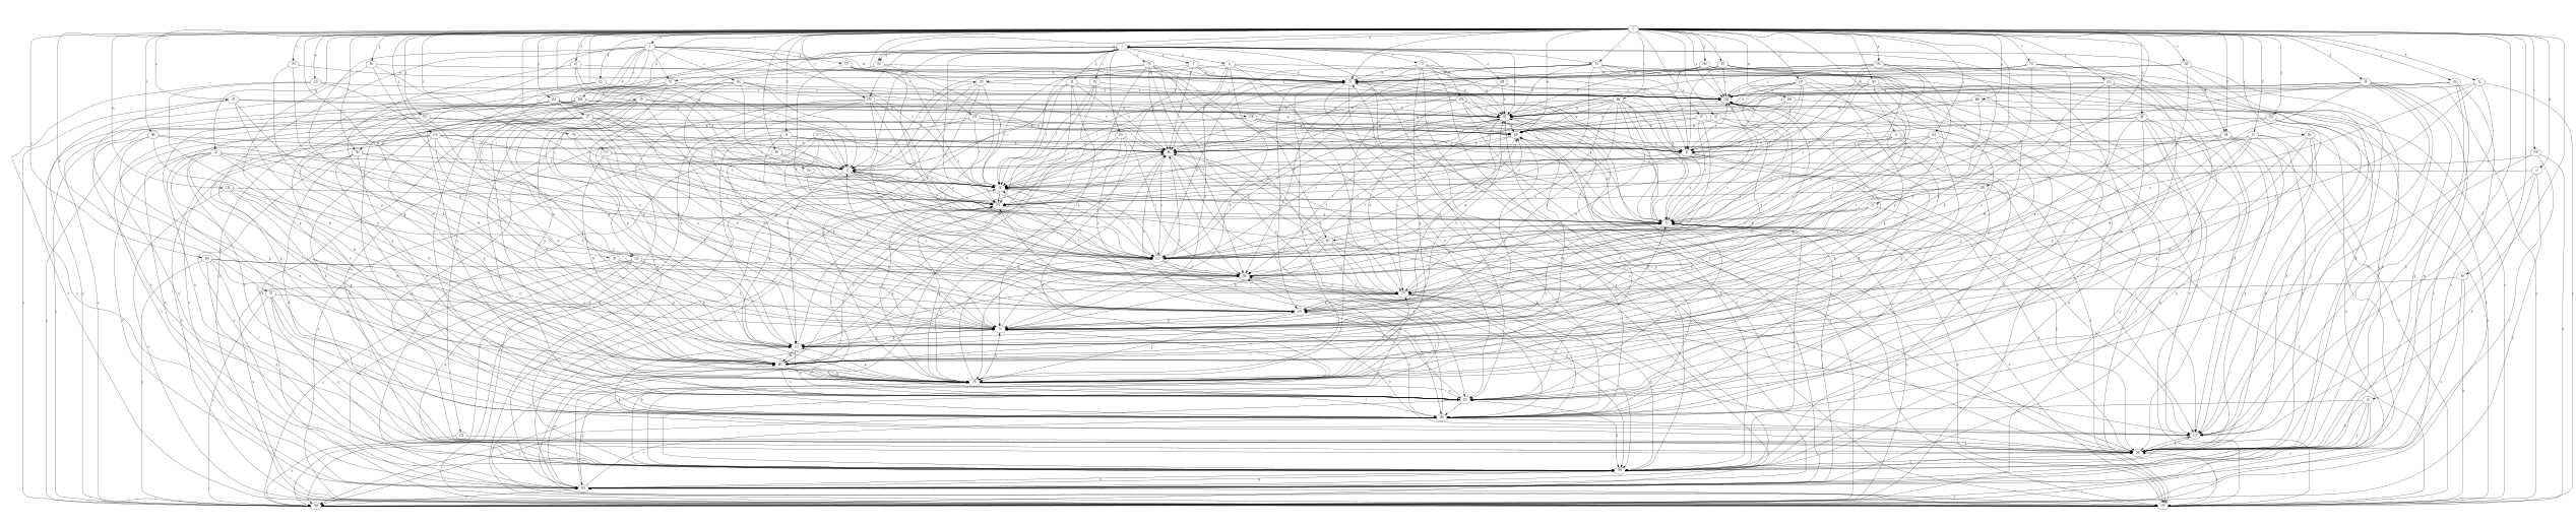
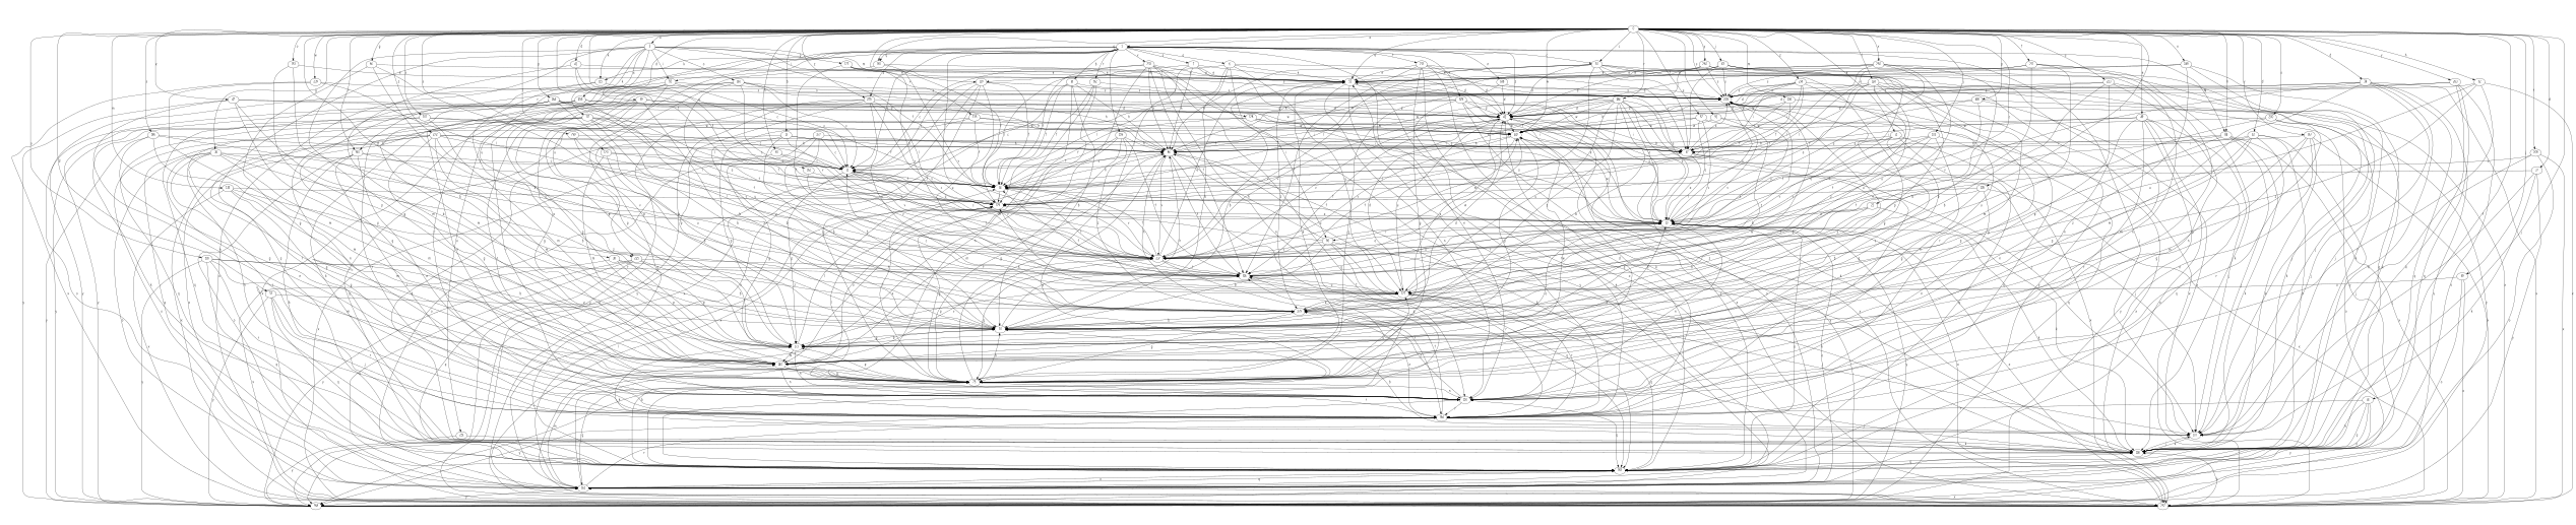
  strict digraph {
    fontname="Comic Neue"
    node [fontname="Comic Neue"]
    edge [fontname="Comic Neue"]
    0
    1
    3
    13
    21
    30
    32
    33
    34
    37
    38
    39
    41
    47
    49
    51
    53
    54
    57
    64
    66
    74
    81
    82
    84
    91
    99
    101
    103
    105
    107
    115
    120
    124
    128
    133
    136
    153
    158
    164
    168
    181
    184
    190
    196
    n46 [label=799]
    200
    201
    205
    209
    211
    223
    239
    247
    249
    250
    260
    262
    263
    267
    272
    274
    275
    6
    7
    18
    31
    42
    92
    129
    148
    150
    159
    192
    213
    225
    229
    233
    251
    75
    117
    139
    160
    172
    183
    194
    235
    255
    257
    20
    86
    118
    97
    173
    237
    10
    279
    268
    161
    216
    140
    227
    96
    277
    0 -> 1 [label=a]
    0 -> 3 [label=a]
    0 -> 13 [label=b]
    0 -> 21 [label=c]
    0 -> 30 [label=c]
    0 -> 32 [label=d]
    0 -> 33 [label=d]
    0 -> 34 [label=d]
    0 -> 37 [label=d]
    0 -> 38 [label=d]
    0 -> 39 [label=d]
    0 -> 41 [label=d]
    0 -> 47 [label=e]
    0 -> 49 [label=e]
    0 -> 51 [label=e]
    0 -> 53 [label=e]
    0 -> 54 [label=f]
    0 -> 57 [label=f]
    0 -> 64 [label=f]
    0 -> 66 [label=g]
    0 -> 74 [label=g]
    0 -> 81 [label=h]
    0 -> 82 [label=h]
    0 -> 84 [label=h]
    0 -> 91 [label=i]
    0 -> 99 [label=j]
    0 -> 101 [label=j]
    0 -> 103 [label=j]
    0 -> 105 [label=j]
    0 -> 107 [label=j]
    0 -> 115 [label=k]
    0 -> 120 [label=l]
    0 -> 124 [label=l]
    0 -> 128 [label=l]
    0 -> 133 [label=m]
    0 -> 136 [label=m]
    0 -> 153 [label=o]
    0 -> 158 [label=o]
    0 -> 164 [label=p]
    0 -> 168 [label=p]
    0 -> 181 [label=q]
    0 -> 184 [label=r]
    0 -> 190 [label=r]
    0 -> 196 [label=s]
    0 -> n46 [label=s]
    0 -> 200 [label=s]
    0 -> 201 [label=s]
    0 -> 205 [label=s]
    0 -> 209 [label=t]
    0 -> 211 [label=t]
    0 -> 223 [label=u]
    0 -> 239 [label=w]
    0 -> 247 [label=w]
    0 -> 249 [label=x]
    0 -> 250 [label=x]
    0 -> 260 [label=y]
    0 -> 262 [label=y]
    0 -> 263 [label=y]
    0 -> 267 [label=y]
    0 -> 272 [label=z]
    0 -> 274 [label=z]
    0 -> 275 [label=z]
    1 -> 30 [label=c]
    1 -> 84 [label=h]
    1 -> 107 [label=j]
+   1 -> 115 [label=k]
    1 -> 181 [label=q]
    1 -> 190 [label=r]
    1 -> 275 [label=z]
    1 -> 6 [label=a]
    1 -> 7 [label=a]
    1 -> 18 [label=b]
    1 -> 31 [label=c]
    1 -> 42 [label=z]
    1 -> 92 [label=i]
    1 -> 129 [label=l]
    1 -> 148 [label=n]
    1 -> 150 [label=n]
    1 -> 159 [label=o]
    1 -> 192 [label=r]
    1 -> 213 [label=t]
    1 -> 225 [label=u]
    1 -> 229 [label=v]
    1 -> 233 [label=v]
    1 -> 251 [label=x]
    3 -> 64 [label=f]
    3 -> 92 [label=i]
    3 -> 225 [label=u]
    3 -> 75 [label=g]
    3 -> 117 [label=k]
    3 -> 139 [label=m]
    3 -> 160 [label=o]
    3 -> 172 [label=p]
    3 -> 183 [label=q]
    3 -> 194 [label=r]
    3 -> 235 [label=v]
    3 -> 255 [label=x]
    3 -> 257 [label=x]
    13 -> 20 [label=b]
    13 -> 86 [label=h]
    13 -> 118 [label=k]
    13 -> 97 [label=i]
    13 -> 173 [label=p]
    13 -> 237 [label=v]
    21 -> 20 [label=b]
    21 -> 118 [label=k]
    21 -> 10 [label=a]
    21 -> 279 [label=z]
    30 -> 53 [label=e]
    30 -> 42 [label=d]
    30 -> 129 [label=l]
    30 -> 75 [label=g]
    30 -> 194 [label=r]
    30 -> 257 [label=x]
    30 -> 86 [label=h]
    30 -> 97 [label=i]
    30 -> 237 [label=v]
    30 -> 268 [label=y]
    32 -> 194 [label=r]
    32 -> 118 [label=k]
    32 -> 97 [label=i]
    32 -> 173 [label=p]
    32 -> 279 [label=z]
    32 -> 161 [label=o]
    32 -> 216 [label=t]
    33 -> 107 [label=j]
    33 -> 183 [label=q]
    33 -> 194 [label=r]
    33 -> 279 [label=z]
    33 -> 268 [label=y]
    34 -> 107 [label=j]
    34 -> 205 [label=s]
    34 -> 247 [label=w]
    34 -> 183 [label=q]
    34 -> 257 [label=x]
    34 -> 118 [label=k]
    34 -> 237 [label=v]
    34 -> 268 [label=y]
    34 -> 140 [label=m]
    37 -> 64 [label=f]
    37 -> 107 [label=j]
    37 -> 118 [label=k]
    37 -> 268 [label=y]
    38 -> 257 [label=x]
    38 -> 20 [label=b]
    38 -> 173 [label=p]
    38 -> 216 [label=t]
    39 -> 42 [label=d]
    39 -> 75 [label=g]
    39 -> 194 [label=r]
    39 -> 20 [label=b]
    39 -> 86 [label=h]
    39 -> 118 [label=k]
    39 -> 173 [label=p]
    41 -> 53 [label=e]
    41 -> 64 [label=f]
    41 -> 31 [label=c]
    41 -> 140 [label=m]
    47 -> 42 [label=d]
    47 -> 150 [label=n]
    47 -> 20 [label=b]
    47 -> 97 [label=i]
    47 -> 173 [label=p]
    47 -> 268 [label=y]
    49 -> 107 [label=j]
    49 -> 247 [label=w]
    49 -> 150 [label=n]
    49 -> 183 [label=q]
    49 -> 194 [label=r]
    49 -> 97 [label=i]
    49 -> 268 [label=y]
    49 -> 161 [label=o]
    51 -> 75 [label=g]
    51 -> 183 [label=q]
    51 -> 257 [label=x]
    51 -> 86 [label=h]
    51 -> 237 [label=v]
    51 -> 10 [label=a]
    53 -> 205 [label=s]
    53 -> 150 [label=n]
    53 -> 194 [label=r]
    53 -> 20 [label=b]
    53 -> 118 [label=k]
    53 -> 10 [label=a]
    53 -> 279 [label=z]
    54 -> 183 [label=q]
    54 -> 194 [label=r]
    54 -> 118 [label=k]
    54 -> 268 [label=y]
    54 -> 161 [label=o]
    57 -> 247 [label=w]
    57 -> 20 [label=b]
    57 -> 86 [label=h]
    57 -> 237 [label=v]
    57 -> 10 [label=a]
    64 -> 129 [label=l]
    64 -> 86 [label=h]
    64 -> 237 [label=v]
    64 -> 216 [label=t]
    66 -> 53 [label=e]
    66 -> 75 [label=g]
    66 -> 237 [label=v]
    66 -> 279 [label=z]
    74 -> 31 [label=c]
    74 -> 150 [label=n]
    74 -> 75 [label=g]
    74 -> 194 [label=r]
    74 -> 20 [label=b]
    74 -> 161 [label=o]
    74 -> 140 [label=m]
    74 -> 227 [label=u]
    81 -> 31 [label=c]
    81 -> 257 [label=x]
    81 -> 237 [label=v]
    82 -> 205 [label=s]
    82 -> 194 [label=r]
    82 -> 257 [label=x]
    82 -> 279 [label=z]
    82 -> 227 [label=u]
    84 -> 107 [label=j]
    84 -> 257 [label=x]
    84 -> 118 [label=k]
    84 -> 97 [label=i]
    84 -> 173 [label=p]
    84 -> 237 [label=v]
    91 -> 247 [label=w]
    91 -> 257 [label=x]
    91 -> 237 [label=v]
    99 -> 257 [label=x]
    99 -> 161 [label=o]
    99 -> 227 [label=u]
    101 -> 53 [label=e]
    101 -> 64 [label=f]
    101 -> 205 [label=s]
    101 -> 257 [label=x]
    101 -> 97 [label=i]
    101 -> 173 [label=p]
    101 -> 268 [label=y]
    103 -> 75 [label=g]
    103 -> 183 [label=q]
    103 -> 20 [label=b]
    103 -> 86 [label=h]
    103 -> 237 [label=v]
    103 -> 10 [label=a]
    105 -> 129 [label=l]
    105 -> 150 [label=n]
    105 -> 257 [label=x]
    105 -> 20 [label=b]
    105 -> 216 [label=t]
    107 -> 20 [label=b]
    107 -> 118 [label=k]
    115 -> 205 [label=s]
    115 -> 173 [label=p]
    115 -> 140 [label=m]
    120 -> 64 [label=f]
    120 -> 31 [label=c]
    120 -> 20 [label=b]
    120 -> 140 [label=m]
    124 -> 205 [label=s]
    124 -> 129 [label=l]
    124 -> 75 [label=g]
    124 -> 257 [label=x]
    124 -> 10 [label=a]
    124 -> 279 [label=z]
    124 -> 216 [label=t]
    128 -> 64 [label=f]
    128 -> 247 [label=w]
    128 -> 183 [label=q]
    128 -> 97 [label=i]
    128 -> 10 [label=a]
    133 -> 129 [label=l]
    133 -> 75 [label=g]
    133 -> 257 [label=x]
    133 -> 279 [label=z]
    133 -> 140 [label=m]
    136 -> 64 [label=f]
    136 -> 42 [label=d]
    136 -> 97 [label=i]
    136 -> 268 [label=y]
    153 -> 53 [label=e]
    153 -> 20 [label=b]
    153 -> 173 [label=p]
    158 -> 183 [label=q]
    158 -> 194 [label=r]
    158 -> 20 [label=b]
    158 -> 268 [label=y]
    158 -> 216 [label=t]
    158 -> 140 [label=m]
    164 -> 247 [label=w]
    164 -> 42 [label=d]
    164 -> 129 [label=l]
    164 -> 75 [label=g]
    164 -> 194 [label=r]
    164 -> 20 [label=b]
    164 -> 161 [label=o]
    164 -> 216 [label=t]
    168 -> 64 [label=f]
    168 -> 42 [label=d]
    168 -> 118 [label=k]
    168 -> 216 [label=t]
    168 -> 140 [label=m]
    181 -> 53 [label=e]
    181 -> 183 [label=q]
    181 -> 237 [label=v]
    184 -> 64 [label=f]
    184 -> 107 [label=j]
    184 -> 247 [label=w]
    184 -> 42 [label=d]
    184 -> 20 [label=b]
    184 -> 97 [label=i]
    184 -> 237 [label=v]
    184 -> 10 [label=a]
    184 -> 279 [label=z]
    184 -> 161 [label=o]
    184 -> 227 [label=u]
    190 -> 31 [label=c]
    190 -> 150 [label=n]
    190 -> 194 [label=r]
    190 -> 118 [label=k]
    190 -> 237 [label=v]
    190 -> 161 [label=o]
    196 -> 75 [label=g]
    196 -> 86 [label=h]
    196 -> 237 [label=v]
    196 -> 268 [label=y]
    196 -> 140 [label=m]
    n46 -> 129 [label=l]
    n46 -> 97 [label=i]
    n46 -> 237 [label=v]
    200 -> 107 [label=j]
    200 -> 247 [label=w]
    200 -> 173 [label=p]
    200 -> 227 [label=u]
    201 -> 247 [label=w]
    201 -> 31 [label=c]
    201 -> 118 [label=k]
    201 -> 268 [label=y]
    201 -> 140 [label=m]
    205 -> 42 [label=d]
    205 -> 183 [label=q]
    205 -> 279 [label=z]
    205 -> 140 [label=m]
    209 -> 107 [label=j]
    209 -> 31 [label=c]
    209 -> 257 [label=x]
    209 -> 161 [label=o]
    211 -> 53 [label=e]
    211 -> 129 [label=l]
    211 -> 194 [label=r]
    211 -> 20 [label=b]
    211 -> 118 [label=k]
    211 -> 140 [label=m]
    223 -> 107 [label=j]
    223 -> 205 [label=s]
    223 -> 150 [label=n]
    223 -> 20 [label=b]
    223 -> 97 [label=i]
    223 -> 173 [label=p]
    239 -> 205 [label=s]
    239 -> 129 [label=l]
    239 -> 257 [label=x]
    239 -> 140 [label=m]
    247 -> 86 [label=h]
    247 -> 173 [label=p]
    247 -> 237 [label=v]
    247 -> 268 [label=y]
    247 -> 216 [label=t]
    249 -> 53 [label=e]
    249 -> 42 [label=d]
    249 -> 150 [label=n]
    249 -> 183 [label=q]
    249 -> 118 [label=k]
    250 -> 53 [label=e]
    250 -> 107 [label=j]
    250 -> 205 [label=s]
    250 -> 129 [label=l]
    250 -> 20 [label=b]
    250 -> 86 [label=h]
    250 -> 10 [label=a]
    250 -> 227 [label=u]
    260 -> 53 [label=e]
    260 -> 205 [label=s]
    260 -> 42 [label=d]
    260 -> 150 [label=n]
    260 -> 86 [label=h]
    260 -> 10 [label=a]
    262 -> 64 [label=f]
    262 -> 237 [label=v]
    263 -> 205 [label=s]
    263 -> 42 [label=d]
    263 -> 183 [label=q]
    263 -> 118 [label=k]
    263 -> 161 [label=o]
    267 -> 150 [label=n]
    267 -> 75 [label=g]
    267 -> 257 [label=x]
    267 -> 86 [label=h]
    267 -> 118 [label=k]
    267 -> 140 [label=m]
    272 -> 31 [label=c]
    272 -> 75 [label=g]
    272 -> 183 [label=q]
    272 -> 257 [label=x]
    272 -> 86 [label=h]
    272 -> 97 [label=i]
    272 -> 279 [label=z]
    272 -> 161 [label=o]
    272 -> 140 [label=m]
    274 -> 64 [label=f]
    274 -> 205 [label=s]
    274 -> 247 [label=w]
    274 -> 42 [label=d]
    274 -> 86 [label=h]
    274 -> 118 [label=k]
    274 -> 97 [label=i]
    274 -> 227 [label=u]
    275 -> 42 [label=d]
    275 -> 129 [label=l]
    275 -> 257 [label=x]
    275 -> 173 [label=p]
    275 -> 237 [label=v]
    275 -> 268 [label=y]
    275 -> 227 [label=u]
    6 -> 53 [label=e]
    6 -> 129 [label=l]
    6 -> 139 [label=m]
    6 -> 20 [label=b]
    6 -> 10 [label=a]
    6 -> 227 [label=u]
    6 -> 96 [label=i]
    7 -> 53 [label=e]
    7 -> 42 [label=d]
    7 -> 129 [label=l]
    7 -> 86 [label=h]
    7 -> 10 [label=a]
    7 -> 268 [label=y]
    18 -> 64 [label=f]
    18 -> 205 [label=s]
    18 -> 150 [label=n]
    18 -> 20 [label=b]
    18 -> 86 [label=h]
    18 -> 161 [label=o]
    31 -> 64 [label=f]
    31 -> 173 [label=p]
    31 -> 237 [label=v]
    31 -> 10 [label=a]
    31 -> 216 [label=t]
    42 -> 247 [label=w]
    42 -> 183 [label=q]
    42 -> 257 [label=x]
    42 -> 97 [label=i]
    42 -> 237 [label=v]
    42 -> 279 [label=z]
    42 -> 216 [label=t]
    42 -> 227 [label=u]
    92 -> 205 [label=s]
    92 -> 31 [label=c]
    92 -> 75 [label=g]
    92 -> 194 [label=r]
    92 -> 257 [label=x]
    92 -> 173 [label=p]
    129 -> 31 [label=c]
    129 -> 75 [label=g]
    129 -> 10 [label=a]
    148 -> 205 [label=s]
    148 -> 42 [label=d]
    148 -> 75 [label=g]
    150 -> 205 [label=s]
    150 -> 42 [label=d]
    150 -> 129 [label=l]
    150 -> 183 [label=q]
    150 -> 194 [label=r]
    150 -> 279 [label=z]
    150 -> 268 [label=y]
    159 -> 64 [label=f]
    159 -> 75 [label=g]
    159 -> 257 [label=x]
    159 -> 86 [label=h]
    159 -> 279 [label=z]
    159 -> 216 [label=t]
    192 -> 64 [label=f]
    192 -> 205 [label=s]
    192 -> 257 [label=x]
    192 -> 161 [label=o]
    213 -> 53 [label=e]
    213 -> 42 [label=d]
    213 -> 75 [label=g]
    213 -> 183 [label=q]
    213 -> 97 [label=i]
    213 -> 161 [label=o]
    213 -> 216 [label=t]
    225 -> 183 [label=q]
    225 -> 173 [label=p]
    225 -> 279 [label=z]
    225 -> 268 [label=y]
    225 -> 161 [label=o]
    225 -> 216 [label=t]
    229 -> 31 [label=c]
    229 -> 42 [label=d]
    229 -> 194 [label=r]
    229 -> 257 [label=x]
    229 -> 118 [label=k]
    229 -> 237 [label=v]
    229 -> 10 [label=a]
    233 -> 53 [label=e]
    233 -> 64 [label=f]
    233 -> 31 [label=c]
    233 -> 150 [label=n]
    233 -> 183 [label=q]
    233 -> 86 [label=h]
    233 -> 268 [label=y]
    233 -> 216 [label=t]
    233 -> 140 [label=m]
    251 -> 118 [label=k]
    251 -> 268 [label=y]
    75 -> 53 [label=e]
    75 -> 64 [label=f]
    75 -> 205 [label=s]
    75 -> 247 [label=w]
    75 -> 150 [label=n]
    75 -> 194 [label=r]
    75 -> 20 [label=b]
    75 -> 86 [label=h]
    75 -> 173 [label=p]
    75 -> 10 [label=a]
    75 -> 227 [label=u]
    117 -> 64 [label=f]
    117 -> 247 [label=w]
    117 -> 150 [label=n]
    117 -> 183 [label=q]
    117 -> 194 [label=r]
    117 -> 20 [label=b]
    117 -> 118 [label=k]
    117 -> 10 [label=a]
    117 -> 279 [label=z]
+   139 -> 64 [label=f]
    139 -> 205 [label=s]
    139 -> 31 [label=c]
    139 -> 75 [label=g]
    139 -> 257 [label=x]
    139 -> 268 [label=y]
    139 -> 227 [label=u]
    160 -> 205 [label=s]
    160 -> 31 [label=c]
    160 -> 86 [label=h]
    160 -> 173 [label=p]
    160 -> 237 [label=v]
    160 -> 268 [label=y]
    160 -> 216 [label=t]
    172 -> 53 [label=e]
    172 -> 64 [label=f]
    172 -> 205 [label=s]
    172 -> 237 [label=v]
    172 -> 216 [label=t]
    183 -> 20 [label=b]
    183 -> 10 [label=a]
    183 -> 161 [label=o]
    183 -> 216 [label=t]
    194 -> 107 [label=j]
    194 -> 42 [label=d]
    194 -> 279 [label=z]
    194 -> 216 [label=t]
    235 -> 64 [label=f]
    235 -> 247 [label=w]
    235 -> 20 [label=b]
    235 -> 97 [label=i]
    235 -> 161 [label=o]
    255 -> 247 [label=w]
    255 -> 42 [label=d]
    255 -> 150 [label=n]
    255 -> 183 [label=q]
    255 -> 268 [label=y]
    255 -> 227 [label=u]
    257 -> 118 [label=k]
    257 -> 10 [label=a]
    20 -> 42 [label=d]
    20 -> 86 [label=h]
    20 -> 173 [label=p]
    86 -> 31 [label=c]
    86 -> 183 [label=q]
    86 -> 118 [label=k]
    86 -> 237 [label=v]
    86 -> 216 [label=t]
    86 -> 140 [label=m]
    86 -> 227 [label=u]
    118 -> 107 [label=j]
    118 -> 183 [label=q]
    97 -> 107 [label=j]
    97 -> 205 [label=s]
    97 -> 129 [label=l]
    97 -> 194 [label=r]
    97 -> 10 [label=a]
    173 -> 129 [label=l]
    173 -> 150 [label=n]
    173 -> 20 [label=b]
    173 -> 118 [label=k]
    173 -> 140 [label=m]
    237 -> 53 [label=e]
    237 -> 64 [label=f]
    237 -> 75 [label=g]
    237 -> 194 [label=r]
    237 -> 10 [label=a]
    237 -> 216 [label=t]
    10 -> 53 [label=e]
    10 -> 64 [label=f]
    10 -> 205 [label=s]
    10 -> 247 [label=w]
    10 -> 150 [label=n]
    10 -> 257 [label=x]
    10 -> 118 [label=k]
    10 -> 268 [label=y]
    10 -> 161 [label=o]
    10 -> 96 [label=i]
    279 -> 31 [label=c]
    279 -> 75 [label=g]
    279 -> 20 [label=b]
    279 -> 86 [label=h]
    161 -> 53 [label=e]
    161 -> 129 [label=l]
    161 -> 75 [label=g]
    161 -> 183 [label=q]
    161 -> 194 [label=r]
    161 -> 257 [label=x]
    161 -> 268 [label=y]
    161 -> 140 [label=m]
    216 -> 247 [label=w]
    216 -> 173 [label=p]
    216 -> 10 [label=a]
    216 -> 227 [label=u]
    140 -> 205 [label=s]
    140 -> 150 [label=n]
    140 -> 75 [label=g]
    140 -> 237 [label=v]
    140 -> 10 [label=a]
    227 -> 64 [label=f]
    227 -> 107 [label=j]
    227 -> 205 [label=s]
    227 -> 42 [label=d]
    227 -> 129 [label=l]
    227 -> 183 [label=q]
    227 -> 194 [label=r]
    227 -> 279 [label=z]
    227 -> 216 [label=t]
    96 -> 247 [label=w]
    96 -> 31 [label=c]
    96 -> 183 [label=q]
    96 -> 194 [label=r]
    96 -> 20 [label=b]
    96 -> 86 [label=h]
    96 -> 118 [label=k]
    96 -> 237 [label=v]
    277 -> 31 [label=c]
    277 -> 75 [label=g]
    277 -> 20 [label=b]
    277 -> 86 [label=h]
    277 -> 161 [label=o]
  }
